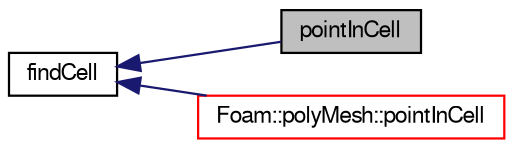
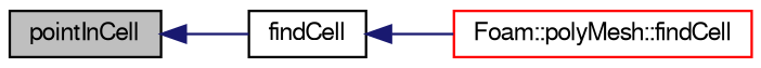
  digraph {
    rankdir=LR
    node [color=black fontname=FreeSans fontsize=10 shape=record]
    edge [color=midnightblue dir=back fontname=FreeSans fontsize=10 labelfontname=FreeSans labelfontsize=10 style=solid]
    n1 [fillcolor=grey75 fontcolor=black height=0.2 label=pointInCell style=filled width=0.4]
    n2 [height=0.2 label=findCell width=0.4]
-   n3 [color=red height=0.2 label="Foam::polyMesh::pointInCell" width=0.4]
-   n2 -> n1
+   n3 [color=red height=0.2 label="Foam::polyMesh::findCell" width=0.4]
+   n1 -> n2
    n2 -> n3
  }
